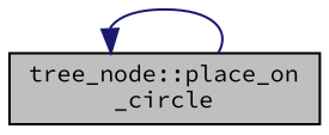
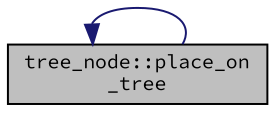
  digraph {
    rankdir=LR
    fontname="Source Code Pro"
-   n1 [color=black fillcolor=grey75 fontcolor=black fontname="Source Code Pro" fontsize=10 height=0.2 label="tree_node::place_on\l_circle" shape=record style=filled width=0.4]
+   n1 [color=black fillcolor=grey75 fontcolor=black fontname="Source Code Pro" fontsize=10 height=0.2 label="tree_node::place_on\l_tree" shape=record style=filled width=0.4]
    n1 -> n1 [color=midnightblue dir=back fontname="Source Code Pro" fontsize=10 labelfontname=Helvetica labelfontsize=10 style=solid]
  }
